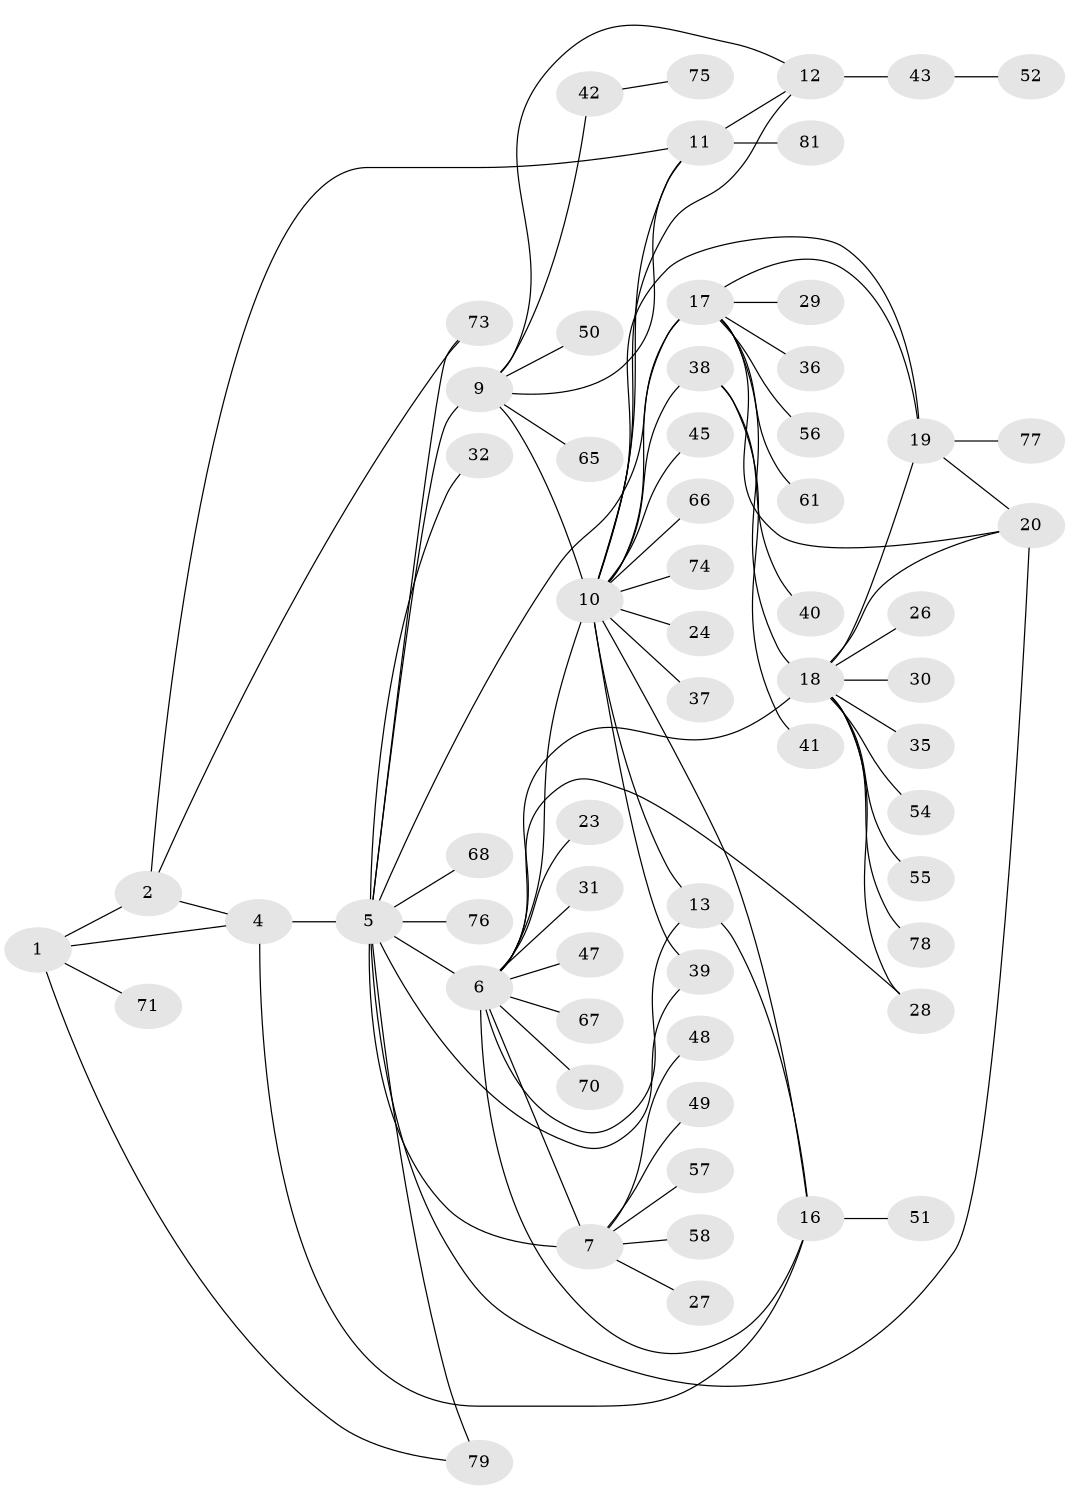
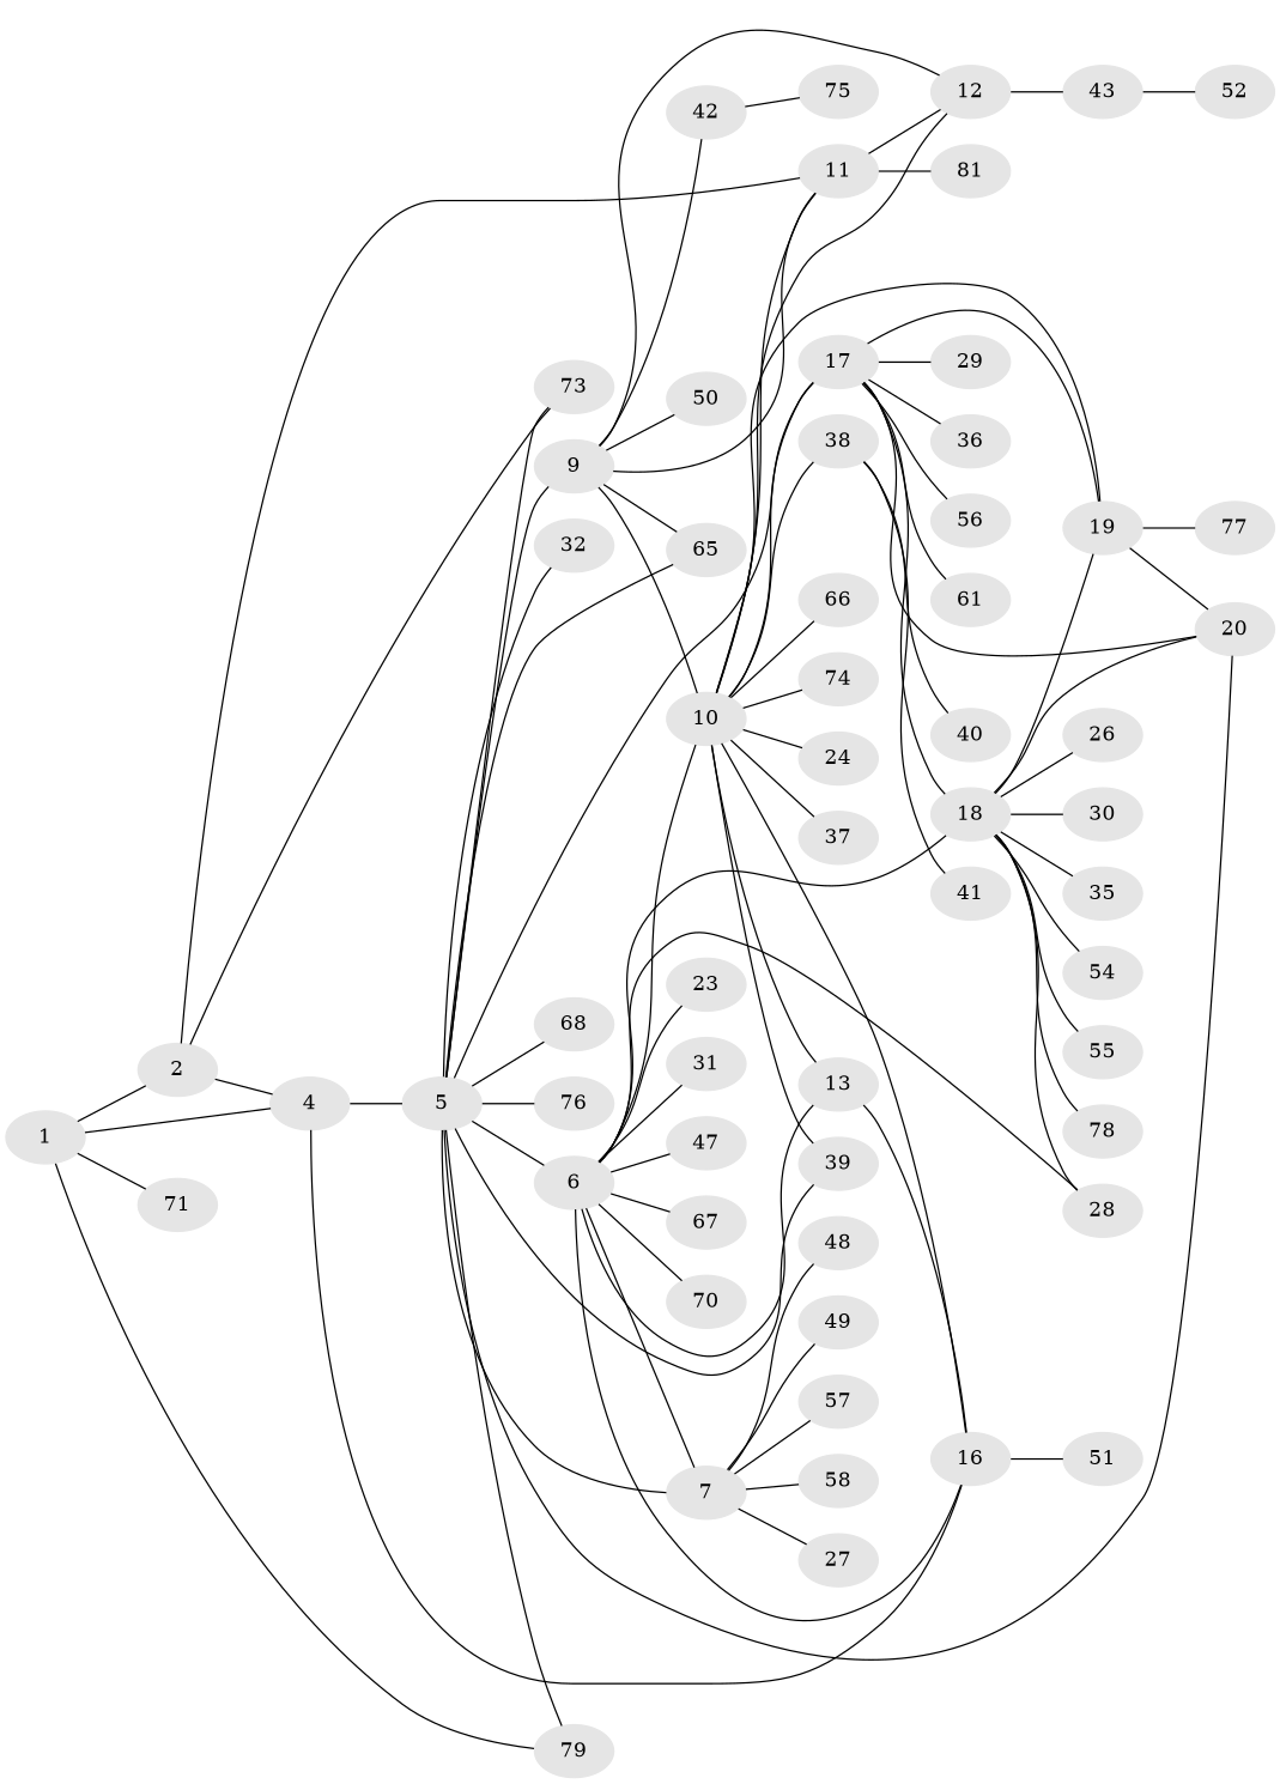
  graph {
    rankdir=LR
    node [color=gray90 style=filled]
    1 [super="+22"]
    2 [super="+3"]
    4
    71
    79
    11 [super="+21"]
    73
    5 [super="+34"]
    16 [super="+44"]
    12
    81
    6 [super="+14"]
    7 [super="+8"]
    9 [super="+72"]
    17 [super="+33"]
    20
    32
    39 [super="+46"]
    65
    68 [super="+82"]
    76
    51
    19 [super="+59"]
    77
    10 [super="+15"]
    13 [super="+53"]
    18 [super="+25"]
    23
    28
    31 [super="+80"]
    47
    67
    70
    27
    48
    49
    57
    58
    42 [super="+64"]
    50
    29
    36
    56
    61
    24
    37 [super="+63"]
    38 [super="+66"]
-   45
    n49 [label=66]
    74
    26
    30
    35
    54
    55
    78
    43 [super="+62"]
    75
    40 [super="+60"]
    41
    52
    1 -- 2 [weight=2]
    1 -- 4
    1 -- 71
    1 -- 79
    2 -- 4 [weight=2]
    2 -- 11
    2 -- 73
    4 -- 5
    4 -- 16
    11 -- 12
    11 -- 81
    5 -- 79
    5 -- 73
    5 -- 6
    5 -- 7 [weight=2]
    5 -- 9
    5 -- 17
    5 -- 20
    5 -- 32
    5 -- 39
+   5 -- 65
    5 -- 68
    5 -- 76
    16 -- 51
    12 -- 43
    6 -- 16
    6 -- 7 [weight=2]
    6 -- 10
    6 -- 13
    6 -- 18
    6 -- 23
    6 -- 28
    6 -- 31
    6 -- 47
    6 -- 67
    6 -- 70
    7 -- 27
    7 -- 48
    7 -- 49
    7 -- 57
    7 -- 58
    9 -- 11
    9 -- 12
    9 -- 65
    9 -- 10
    9 -- 42
    9 -- 50
    17 -- 20
    17 -- 19
    17 -- 18
    17 -- 29
    17 -- 36
    17 -- 56
    17 -- 61
    19 -- 20
    19 -- 77
    10 -- 11
    10 -- 16
    10 -- 12
    10 -- 17
    10 -- 39
    10 -- 19
    10 -- 13
    10 -- 24
    10 -- 37
    10 -- 38
-   10 -- 45
    10 -- n49
    10 -- 74
    13 -- 16
    18 -- 20
    18 -- 19
    18 -- 28
    18 -- 26
    18 -- 30
    18 -- 35
    18 -- 54
    18 -- 55
    18 -- 78
    42 -- 75
    38 -- 40
    38 -- 41
    43 -- 52
  }
